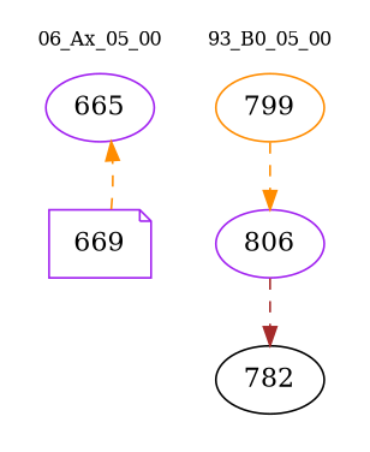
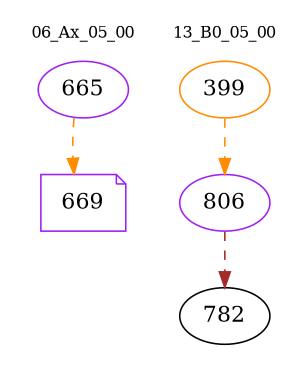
  digraph {
    node [color=purple shape=ellipse]
    edge [color=darkorange style=dashed]
    n1 [label=665]
    n2 [label=669 shape=note]
-   n3 [color=darkorange label=799]
+   n3 [color=darkorange label=399]
    n4 [color=black label=782]
    n5 [label=806]
    subgraph cluster_1 {
      color=white
      fontsize=10
      label="06_Ax_05_00"
      n1
      n2
    }
    subgraph cluster_2 {
      color=white
      fontsize=10
-     label="93_B0_05_00"
+     label="13_B0_05_00"
      n3
      n4
      n5
    }
-   n2 -> n1
+   n1 -> n2
    n3 -> n5
    n5 -> n4 [color=brown]
  }
